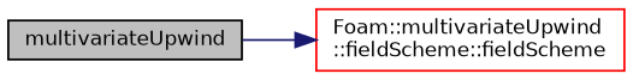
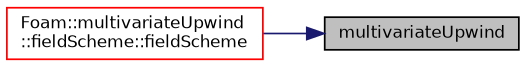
  digraph {
    rankdir=LR
    node [fontname=Helvetica fontsize=10 shape=record]
    n1 [color=black fillcolor=grey75 fontcolor=black height=0.2 label=multivariateUpwind style=filled width=0.4]
    n2 [color=red height=0.2 label="Foam::multivariateUpwind\l::fieldScheme::fieldScheme" width=0.4]
-   n1 -> n2 [color=midnightblue fontname=Helvetica fontsize=10 labelfontname=Helvetica labelfontsize=10 style=solid]
+   n2 -> n1 [color=midnightblue fontname=Helvetica fontsize=10 labelfontname=Helvetica labelfontsize=10 style=solid]
  }
